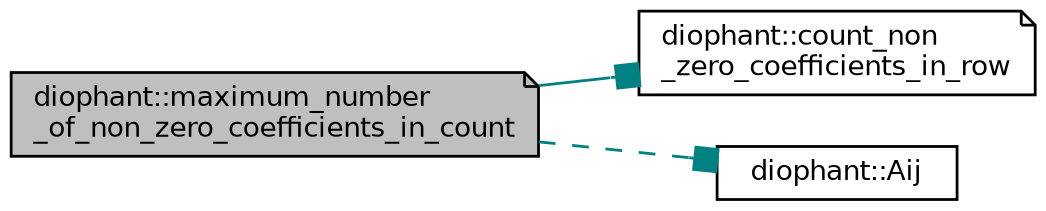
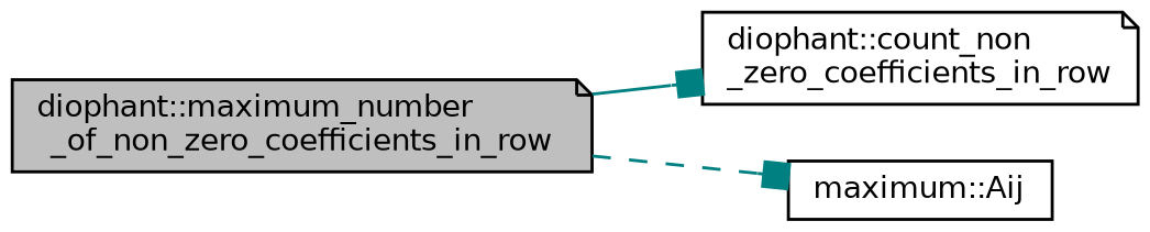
  digraph {
    rankdir=LR
    node [color=black fillcolor=white fontname=Helvetica fontsize=10 shape=note style=filled]
    edge [arrowhead=box color=teal fontname=Helvetica fontsize=10 labelfontname=Helvetica labelfontsize=10]
-   n1 [fillcolor=grey75 fontcolor=black height=0.2 label="diophant::maximum_number\l_of_non_zero_coefficients_in_count" width=0.4]
+   n1 [fillcolor=grey75 fontcolor=black height=0.2 label="diophant::maximum_number\l_of_non_zero_coefficients_in_row" width=0.4]
    n2 [height=0.2 label="diophant::count_non\l_zero_coefficients_in_row" width=0.4]
-   n3 [height=0.2 label="diophant::Aij" shape=box width=0.4]
+   n3 [height=0.2 label="maximum::Aij" shape=box width=0.4]
    n1 -> n2 [style=solid]
    n1 -> n3 [style=dashed]
  }
